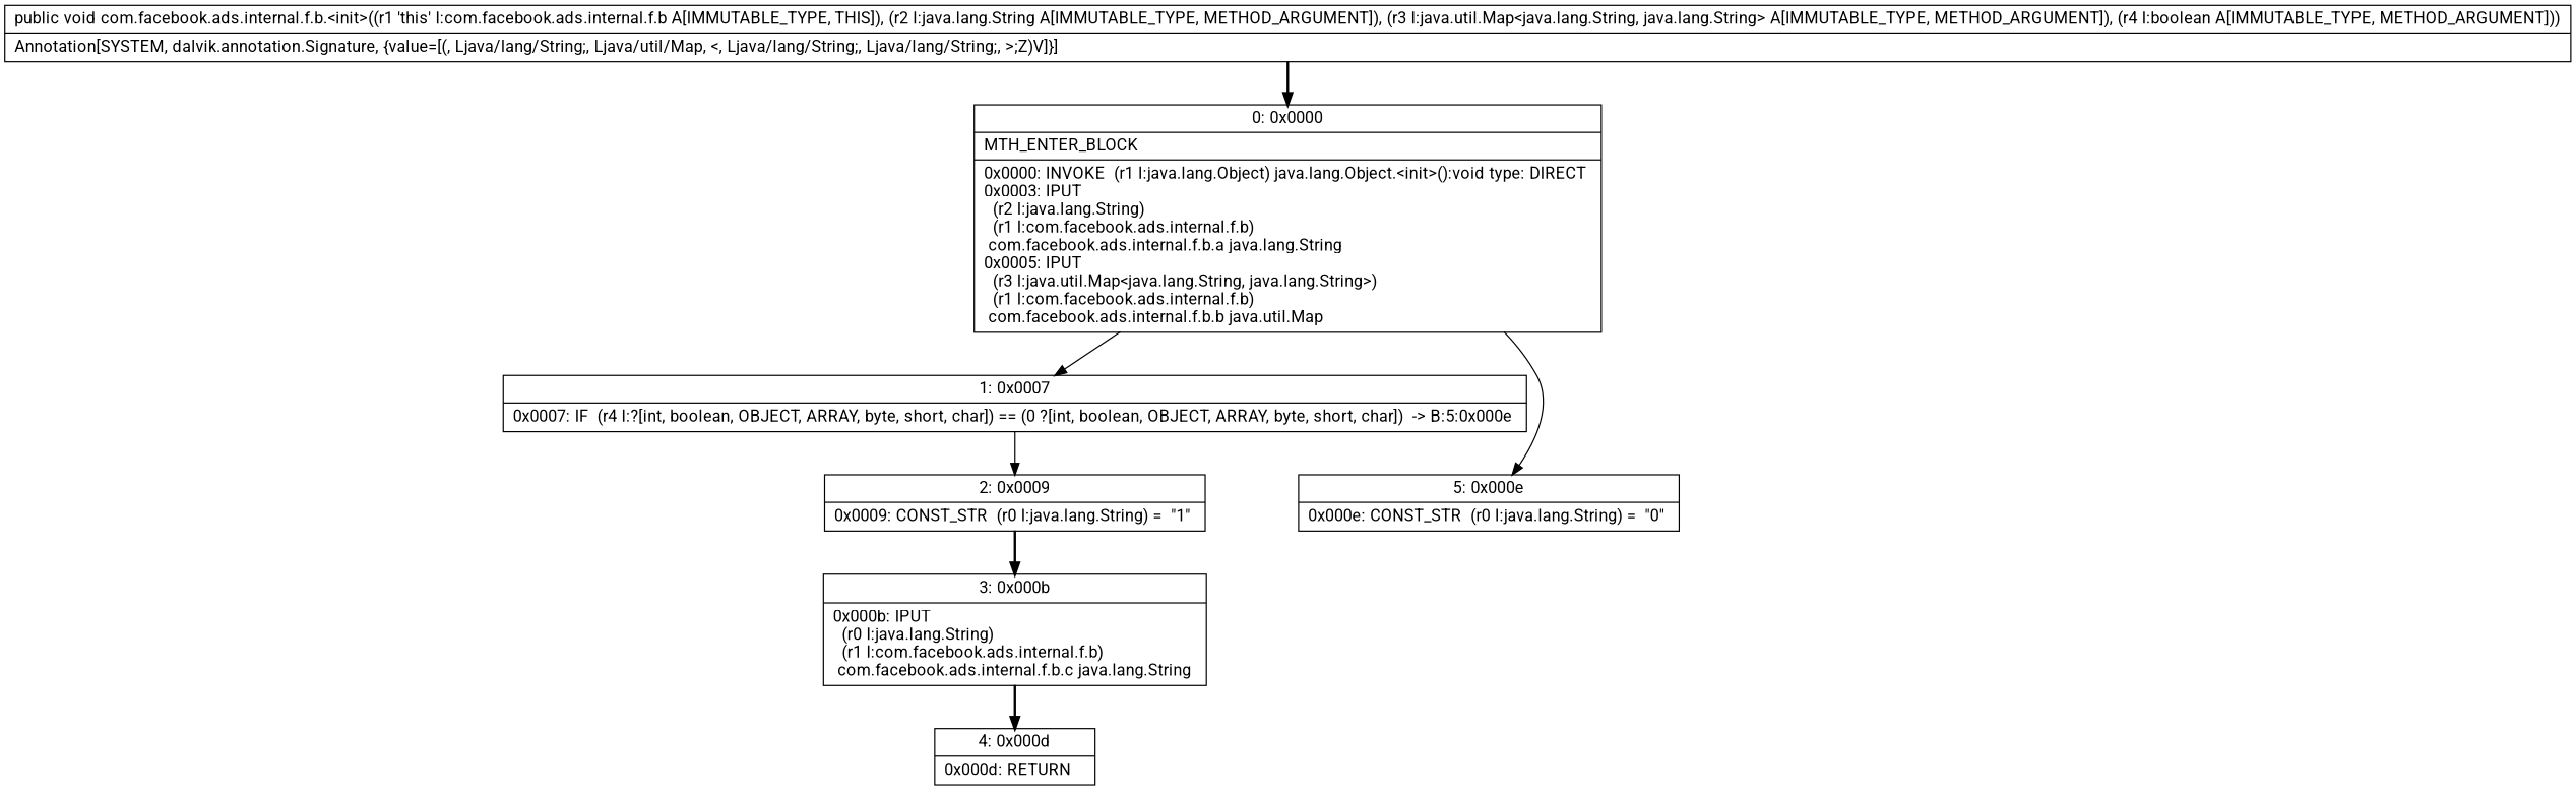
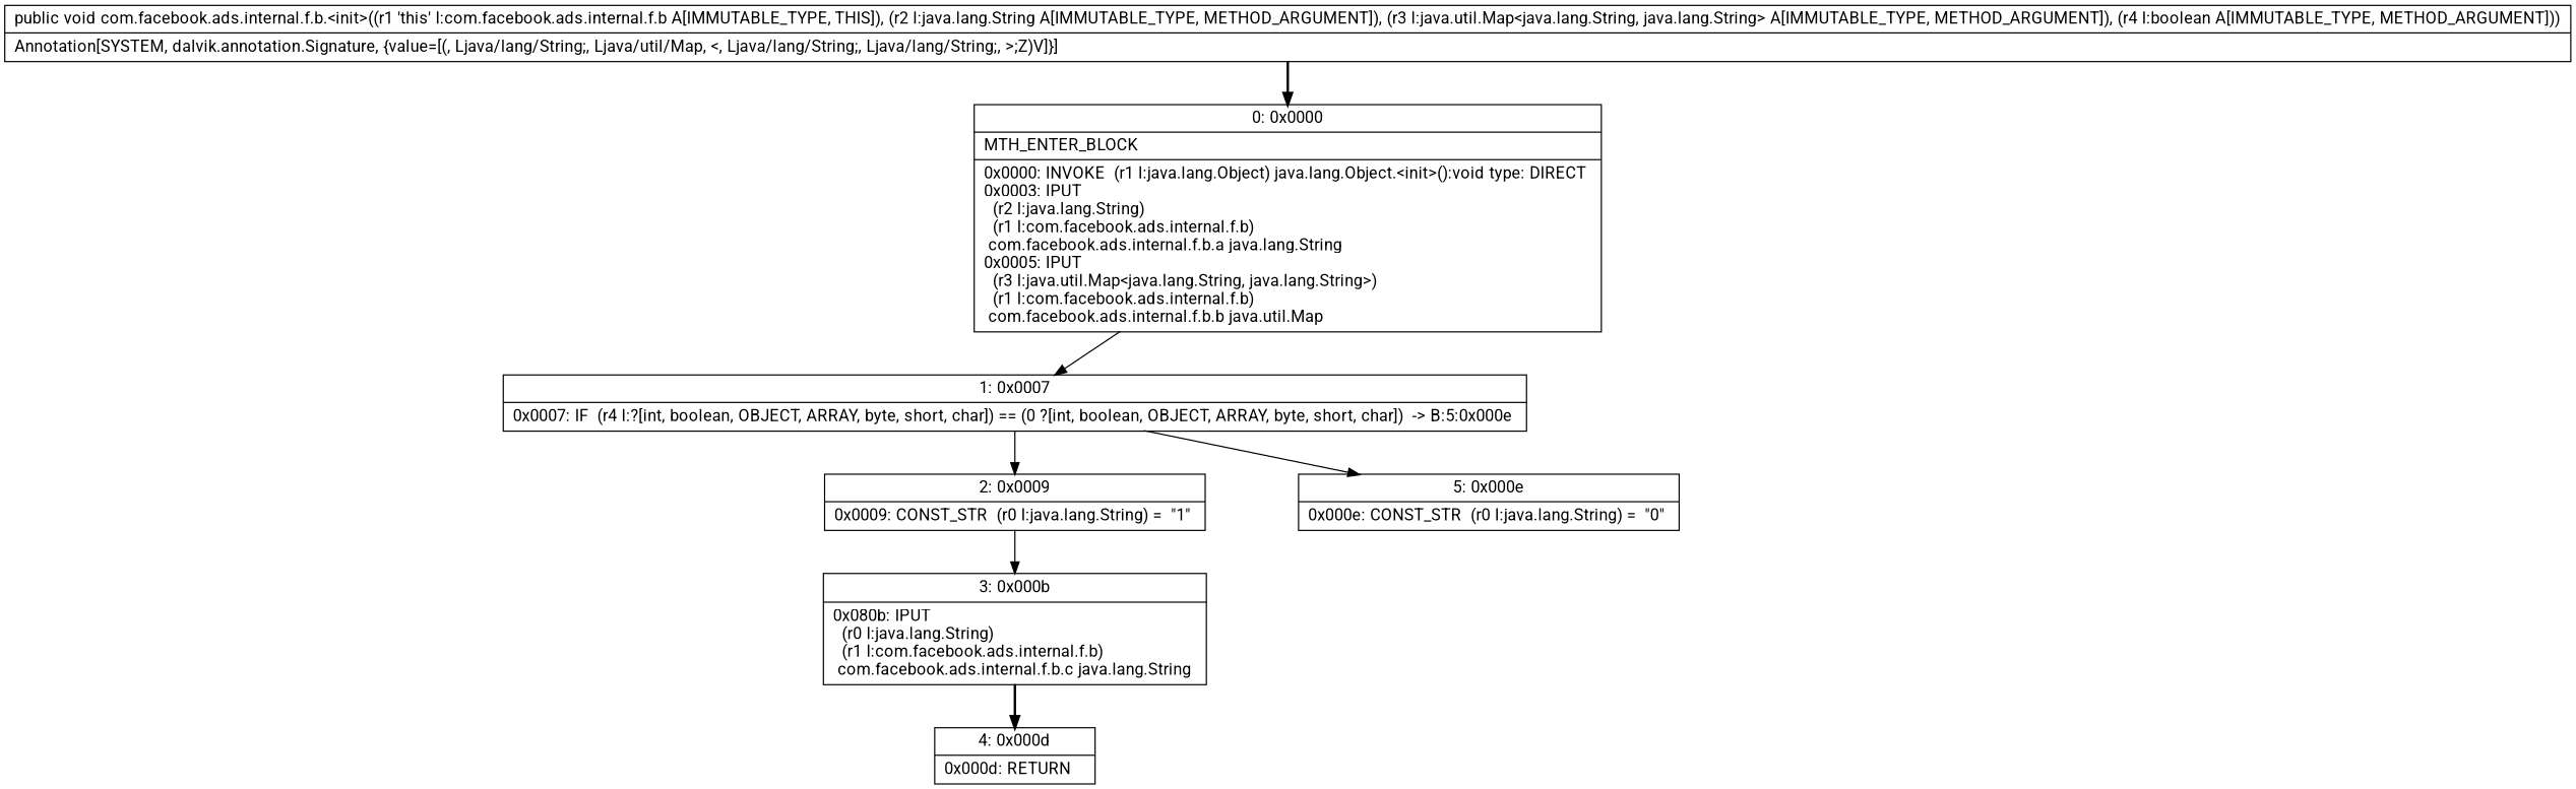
  digraph {
    fontname=Roboto
    node [fontname=Roboto shape=record]
    edge [fontname=Roboto style=solid]
    n1 [label="{0\:\ 0x0000|MTH_ENTER_BLOCK\l|0x0000: INVOKE  (r1 I:java.lang.Object) java.lang.Object.\<init\>():void type: DIRECT \l0x0003: IPUT  \l  (r2 I:java.lang.String)\l  (r1 I:com.facebook.ads.internal.f.b)\l com.facebook.ads.internal.f.b.a java.lang.String \l0x0005: IPUT  \l  (r3 I:java.util.Map\<java.lang.String, java.lang.String\>)\l  (r1 I:com.facebook.ads.internal.f.b)\l com.facebook.ads.internal.f.b.b java.util.Map \l}"]
    n2 [label="{1\:\ 0x0007|0x0007: IF  (r4 I:?[int, boolean, OBJECT, ARRAY, byte, short, char]) == (0 ?[int, boolean, OBJECT, ARRAY, byte, short, char])  \-\> B:5:0x000e \l}"]
    n3 [label="{2\:\ 0x0009|0x0009: CONST_STR  (r0 I:java.lang.String) =  \"1\" \l}"]
    n4 [label="{5\:\ 0x000e|0x000e: CONST_STR  (r0 I:java.lang.String) =  \"0\" \l}"]
-   n5 [label="{3\:\ 0x000b|0x000b: IPUT  \l  (r0 I:java.lang.String)\l  (r1 I:com.facebook.ads.internal.f.b)\l com.facebook.ads.internal.f.b.c java.lang.String \l}"]
+   n5 [label="{3\:\ 0x000b|0x080b: IPUT  \l  (r0 I:java.lang.String)\l  (r1 I:com.facebook.ads.internal.f.b)\l com.facebook.ads.internal.f.b.c java.lang.String \l}"]
    n6 [label="{4\:\ 0x000d|0x000d: RETURN   \l}"]
    n7 [label="{public void com.facebook.ads.internal.f.b.\<init\>((r1 'this' I:com.facebook.ads.internal.f.b A[IMMUTABLE_TYPE, THIS]), (r2 I:java.lang.String A[IMMUTABLE_TYPE, METHOD_ARGUMENT]), (r3 I:java.util.Map\<java.lang.String, java.lang.String\> A[IMMUTABLE_TYPE, METHOD_ARGUMENT]), (r4 I:boolean A[IMMUTABLE_TYPE, METHOD_ARGUMENT]))  | Annotation[SYSTEM, dalvik.annotation.Signature, \{value=[(, Ljava\/lang\/String;, Ljava\/util\/Map, \<, Ljava\/lang\/String;, Ljava\/lang\/String;, \>;Z)V]\}]\l}"]
    n1 -> n2
    n2 -> n3
-   n1 -> n4
-   n3 -> n5 [style=bold]
+   n2 -> n4
+   n3 -> n5
    n5 -> n6 [style=bold]
    n7 -> n1 [style=bold]
  }
